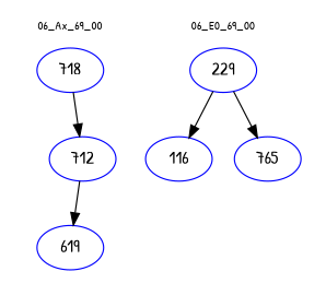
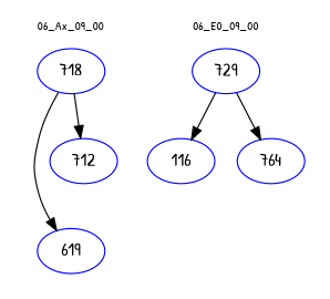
  digraph {
    fontname="Patrick Hand"
    node [color=blue fontname="Patrick Hand"]
    edge [color=black fontname="Patrick Hand"]
    n1 [label=718]
    n2 [label=619]
    n3 [label=712]
-   n4 [label=229]
+   n4 [label=729]
    n5 [label=116]
-   n6 [label=765]
+   n6 [label=764]
    subgraph cluster_1 {
      color=white
      fontsize=10
-     label="06_Ax_69_00"
+     label="06_Ax_09_00"
      n1
      n2
      n3
    }
    subgraph cluster_2 {
      color=white
      fontsize=10
-     label="06_E0_69_00"
+     label="06_E0_09_00"
      n4
      n5
      n6
    }
-   n3 -> n2
+   n1 -> n2
    n1 -> n3
    n4 -> n5
    n4 -> n6
  }
